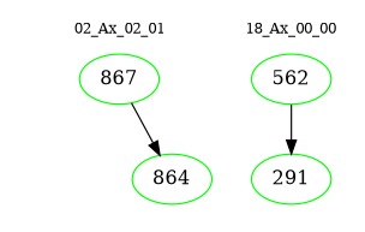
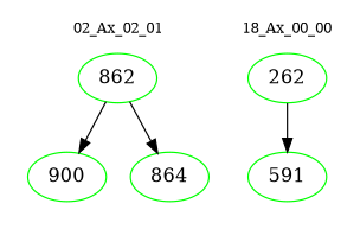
  digraph {
    node [color=green]
    edge [color=black]
-   n1 [label=867]
+   n1 [label=862]
+   n2 [label=900]
    n3 [label=864]
-   n4 [label=562]
-   n5 [label=291]
+   n4 [label=262]
+   n5 [label=591]
    subgraph cluster_1 {
      color=white
      fontsize=10
      label="02_Ax_02_01"
      n1
+     n2
      n3
    }
    subgraph cluster_2 {
      color=white
      fontsize=10
      label="18_Ax_00_00"
      n4
      n5
    }
+   n1 -> n2
    n1 -> n3
    n4 -> n5
  }
